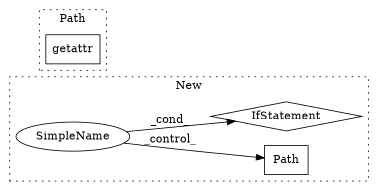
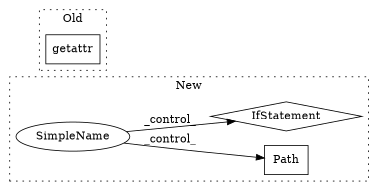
  digraph {
    rankdir=LR
    node [a=32 shape=box]
    n1 [l="5,1" label=Path s="12613,12620"]
    n2 [a=25 l="4,2" label=IfStatement s="12335,12371" shape=diamond]
    n3 [a=42 label=SimpleName shape=ellipse]
    n4 [l="8,1" label=getattr s="12159,12189"]
    subgraph cluster_1 {
      label=New
      style=dotted
      n1
      n2
      n3
    }
    subgraph cluster_2 {
-     label=Path
+     label=Old
      style=dotted
      n4
    }
    n3 -> n1 [label=_control_]
-   n3 -> n2 [label=_cond_]
+   n3 -> n2 [label=_control_]
  }
